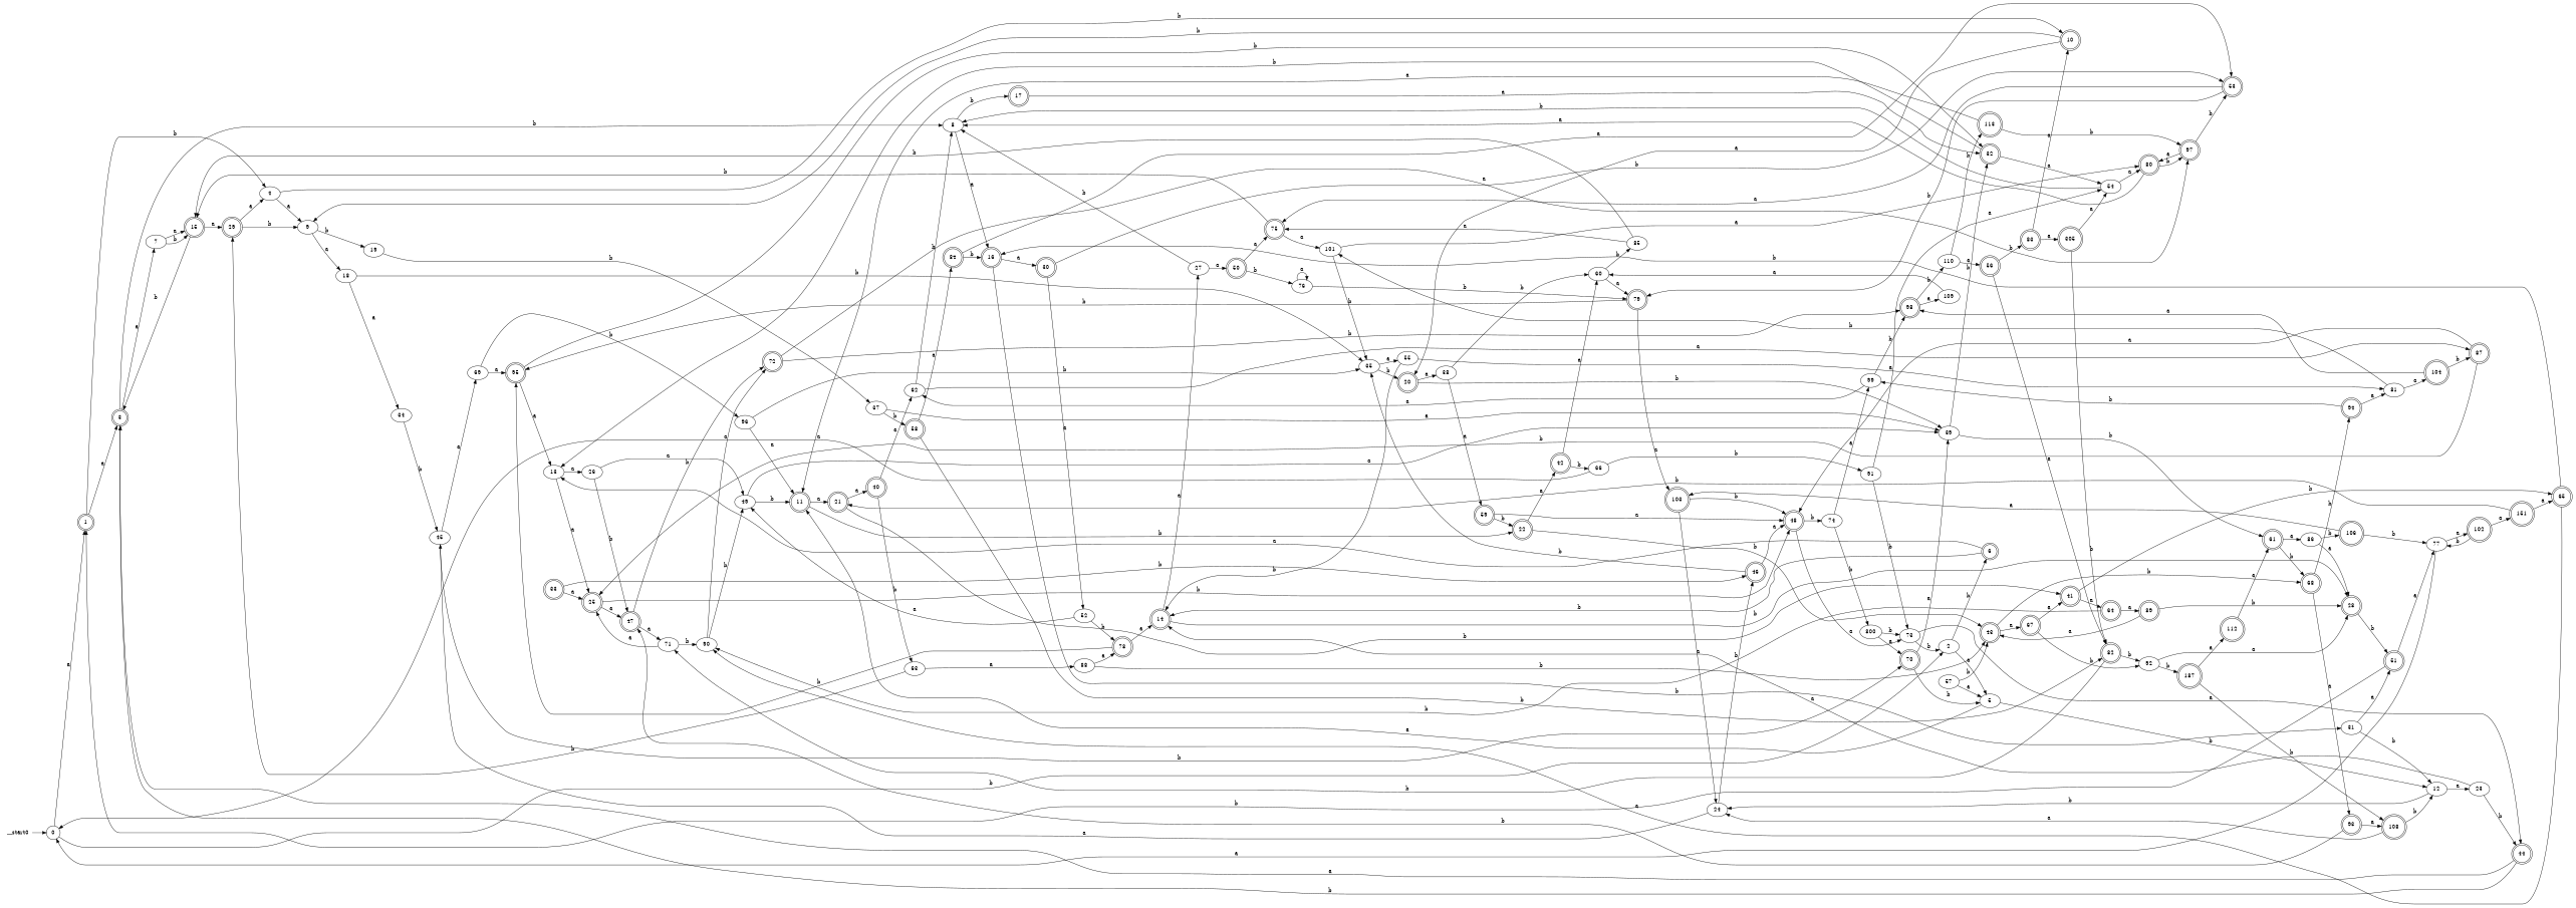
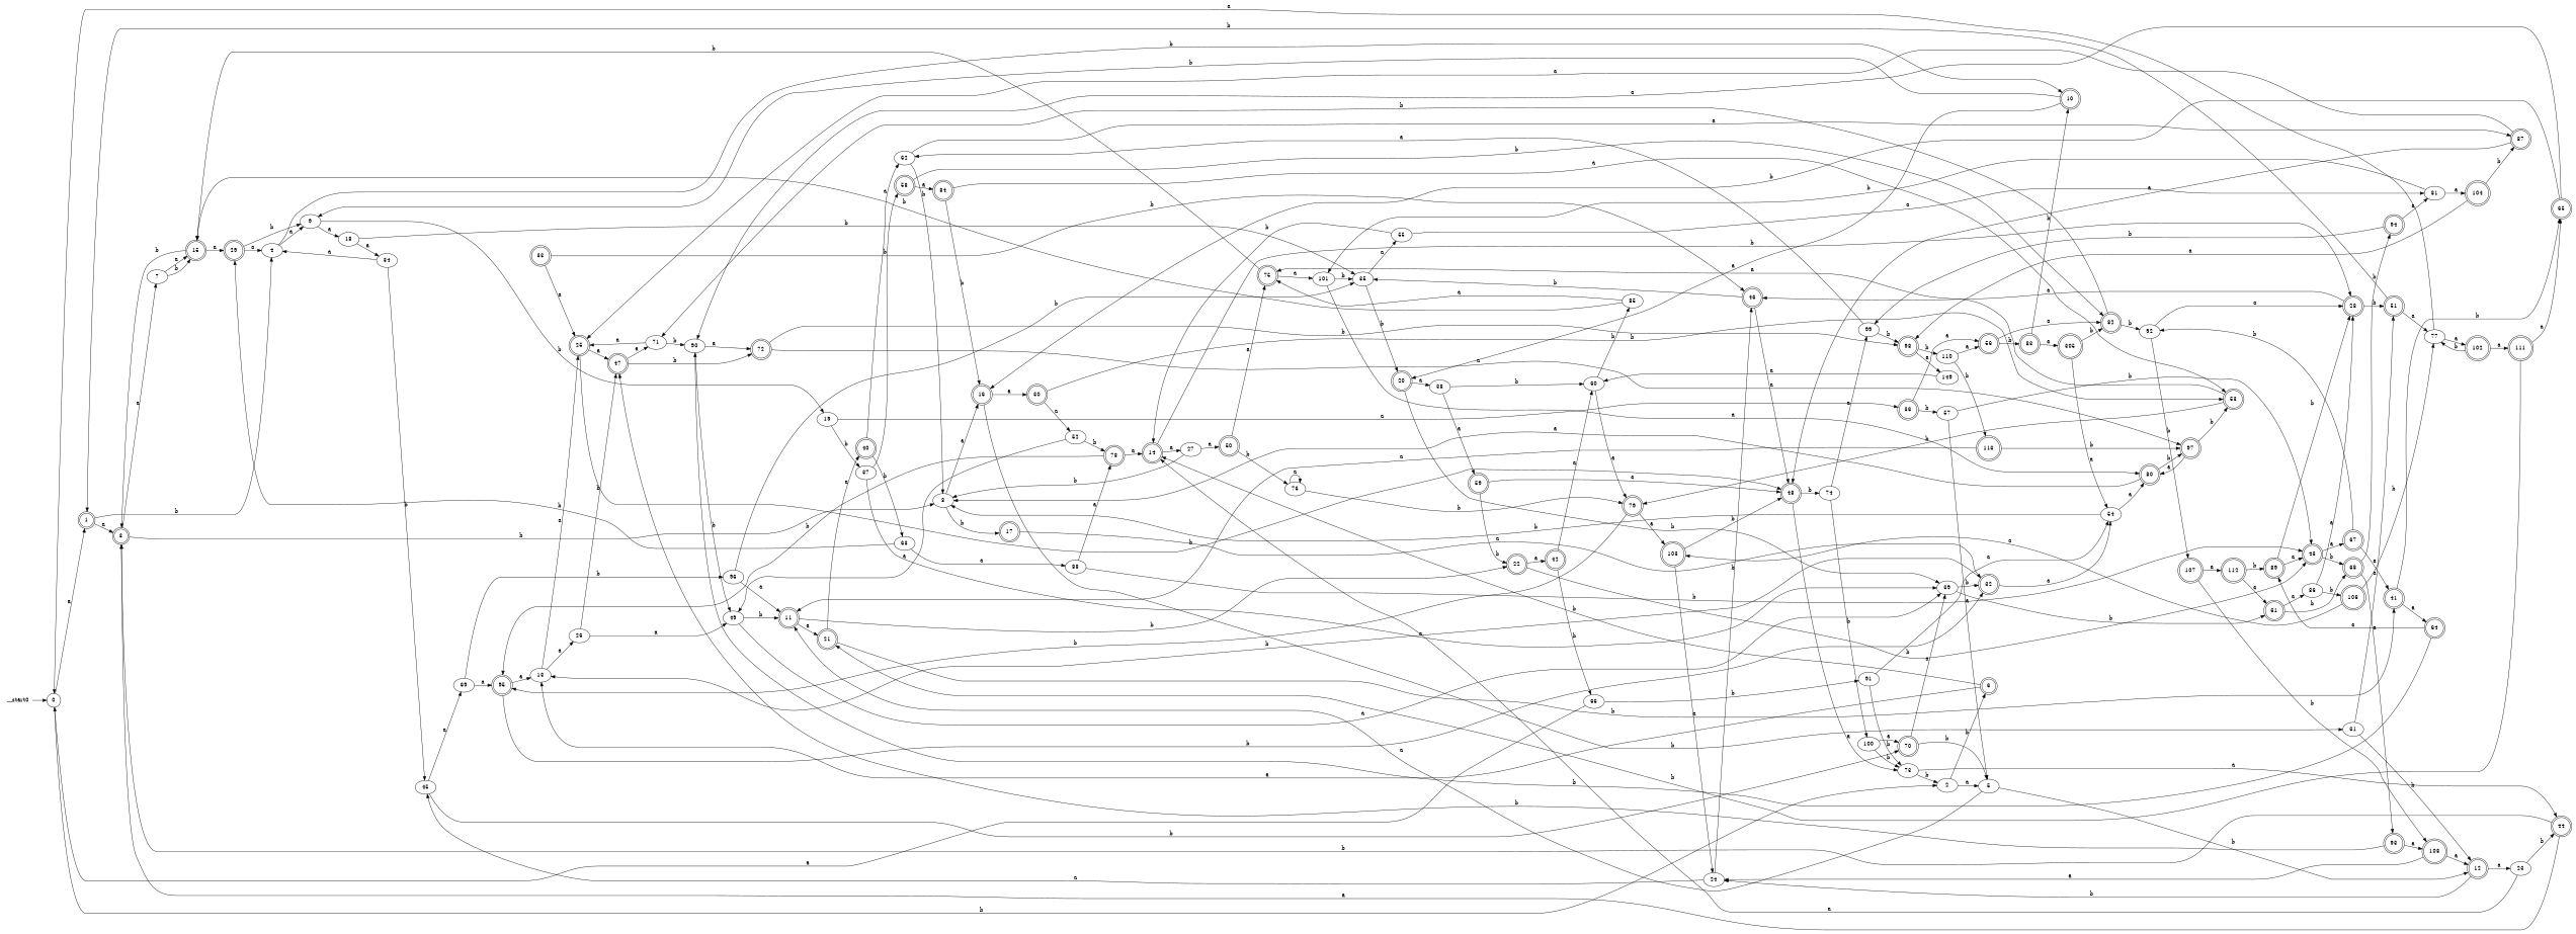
  digraph {
    rankdir=LR
    node [shape=doublecircle]
    __start0 [shape=none]
    0 [shape=circle]
    1
    2 [shape=""]
    3
    4 [shape=""]
    5 [shape=""]
    6
    7 [shape=""]
    8 [shape=""]
    9 [shape=""]
    10
    11
-   12 [shape=""]
+   12
    13 [shape=""]
    14
    15
    16
    17
    18 [shape=""]
    19 [shape=""]
    20
    21
    22
    23 [shape=""]
    24 [shape=""]
    25
    26 [shape=""]
    27 [shape=""]
    28
    29
    30
    31 [shape=""]
    32
    34 [shape=""]
    35 [shape=""]
+   36
    37 [shape=""]
    38 [shape=""]
    39 [shape=""]
    40
    41
    42
    43
    44
    45 [shape=""]
    46
    47
    48
    49 [shape=""]
    50
    51
    52 [shape=""]
    53
    54 [shape=""]
    33
    55 [shape=""]
    56
    57 [shape=""]
    58
    59
    60 [shape=""]
    61
    62 [shape=""]
    63 [shape=""]
    64
    65
    66 [shape=""]
    67
    68
    69 [shape=""]
    70
    71 [shape=""]
    72
    73 [shape=""]
    74 [shape=""]
    75
    76 [shape=""]
    77 [shape=""]
    78
    79
    80
    81 [shape=""]
    82
    83
    84
    85 [shape=""]
    86 [shape=""]
    87
    88 [shape=""]
    89
    90 [shape=""]
    91 [shape=""]
    92 [shape=""]
    93
    94
    95
    96 [shape=""]
    97
    98
    99 [shape=""]
-   100 [label=800 shape=""]
+   100 [shape=""]
    101 [shape=""]
    102
    103
    104
    n107 [label=305]
    106
-   107 [label=187]
+   107
    108
-   109 [shape=""]
+   109 [label=149 shape=""]
    110 [shape=""]
-   111 [label=151]
+   111
    112
    113
    __start0 -> 0
    0 -> 1 [label=a]
    0 -> 2 [label=b]
    1 -> 3 [label=a]
    1 -> 4 [label=b]
    2 -> 5 [label=a]
    2 -> 6 [label=b]
    3 -> 7 [label=a]
    3 -> 8 [label=b]
    4 -> 9 [label=a]
    4 -> 10 [label=b]
    5 -> 11 [label=a]
    5 -> 12 [label=b]
    6 -> 13 [label=a]
    6 -> 14 [label=b]
    7 -> 15 [label=a]
    7 -> 15 [label=b]
    8 -> 16 [label=a]
    8 -> 17 [label=b]
    9 -> 18 [label=a]
    9 -> 19 [label=b]
    10 -> 9 [label=b]
    10 -> 20 [label=a]
    11 -> 21 [label=a]
    11 -> 22 [label=b]
    12 -> 23 [label=a]
    12 -> 24 [label=b]
    13 -> 25 [label=a]
    13 -> 26 [label=a]
    14 -> 27 [label=a]
    14 -> 28 [label=b]
    15 -> 3 [label=b]
    15 -> 29 [label=a]
    16 -> 30 [label=a]
    16 -> 31 [label=b]
    17 -> 32 [label=a]
    18 -> 34 [label=a]
    18 -> 35 [label=b]
+   19 -> 36 [label=a]
    19 -> 37 [label=b]
    20 -> 38 [label=a]
    20 -> 39 [label=b]
    21 -> 40 [label=a]
    21 -> 41 [label=b]
    22 -> 42 [label=a]
    22 -> 43 [label=b]
    23 -> 14 [label=a]
    23 -> 44 [label=b]
    24 -> 45 [label=a]
    24 -> 46 [label=b]
    25 -> 47 [label=a]
    25 -> 48 [label=b]
    26 -> 47 [label=b]
    26 -> 49 [label=a]
    27 -> 8 [label=b]
    27 -> 50 [label=a]
+   28 -> 46 [label=a]
    28 -> 51 [label=b]
    29 -> 4 [label=a]
    29 -> 9 [label=b]
    30 -> 52 [label=a]
    30 -> 53 [label=b]
    31 -> 12 [label=b]
    31 -> 51 [label=a]
    32 -> 13 [label=b]
    32 -> 54 [label=a]
+   34 -> 4 [label=a]
    34 -> 45 [label=b]
    35 -> 20 [label=b]
    35 -> 55 [label=a]
+   36 -> 56 [label=a]
+   36 -> 57 [label=b]
    37 -> 39 [label=a]
    37 -> 58 [label=b]
    38 -> 59 [label=a]
    38 -> 60 [label=b]
    39 -> 32 [label=b]
    39 -> 61 [label=b]
    40 -> 62 [label=a]
    40 -> 63 [label=b]
    41 -> 64 [label=a]
    41 -> 65 [label=b]
    42 -> 60 [label=a]
    42 -> 66 [label=b]
    43 -> 67 [label=a]
    43 -> 68 [label=b]
    44 -> 3 [label=a]
    44 -> 3 [label=b]
    45 -> 69 [label=a]
    45 -> 70 [label=b]
    46 -> 35 [label=b]
    46 -> 48 [label=a]
    47 -> 71 [label=a]
    47 -> 72 [label=b]
    48 -> 73 [label=a]
    48 -> 74 [label=b]
    49 -> 11 [label=b]
    49 -> 39 [label=a]
    50 -> 75 [label=a]
    50 -> 76 [label=b]
    51 -> 1 [label=b]
    51 -> 77 [label=a]
    52 -> 49 [label=a]
    52 -> 78 [label=b]
    53 -> 75 [label=a]
    53 -> 79 [label=b]
    54 -> 8 [label=b]
    54 -> 80 [label=a]
    33 -> 25 [label=a]
    33 -> 46 [label=b]
    55 -> 14 [label=b]
    55 -> 81 [label=a]
    56 -> 82 [label=a]
    56 -> 83 [label=b]
    57 -> 5 [label=a]
    57 -> 43 [label=b]
    58 -> 82 [label=b]
    58 -> 84 [label=a]
    59 -> 22 [label=b]
    59 -> 48 [label=a]
    60 -> 79 [label=a]
    60 -> 85 [label=b]
    61 -> 68 [label=b]
    61 -> 86 [label=a]
    62 -> 8 [label=b]
    62 -> 87 [label=a]
    63 -> 29 [label=b]
    63 -> 88 [label=a]
    64 -> 89 [label=a]
    64 -> 90 [label=b]
    65 -> 16 [label=b]
    65 -> 90 [label=a]
    66 -> 0 [label=a]
    66 -> 91 [label=b]
    67 -> 41 [label=a]
    67 -> 92 [label=b]
    68 -> 93 [label=a]
    68 -> 94 [label=b]
    69 -> 95 [label=a]
    69 -> 96 [label=b]
    70 -> 5 [label=b]
    70 -> 39 [label=a]
    71 -> 25 [label=a]
    71 -> 90 [label=b]
    72 -> 97 [label=a]
    72 -> 98 [label=b]
    73 -> 2 [label=b]
    73 -> 44 [label=a]
    74 -> 99 [label=a]
    74 -> 100 [label=b]
    75 -> 15 [label=b]
    75 -> 101 [label=a]
    76 -> 76 [label=a]
    76 -> 79 [label=b]
    77 -> 0 [label=a]
    77 -> 102 [label=a]
    78 -> 14 [label=a]
    78 -> 95 [label=b]
    79 -> 95 [label=b]
    79 -> 103 [label=a]
    80 -> 8 [label=a]
    80 -> 97 [label=b]
    81 -> 101 [label=b]
    81 -> 104 [label=a]
    82 -> 71 [label=b]
    82 -> 92 [label=b]
-   83 -> 10 [label=a]
+   83 -> 10 [label=b]
    83 -> n107 [label=a]
    84 -> 16 [label=b]
    84 -> 53 [label=a]
    85 -> 15 [label=b]
    85 -> 75 [label=a]
    86 -> 28 [label=a]
    86 -> 106 [label=b]
-   87 -> 25 [label=b]
+   87 -> 25 [label=a]
    87 -> 48 [label=a]
    88 -> 43 [label=b]
    88 -> 78 [label=a]
    89 -> 28 [label=b]
    89 -> 43 [label=a]
    90 -> 49 [label=b]
    90 -> 72 [label=a]
    91 -> 54 [label=a]
    91 -> 73 [label=b]
    92 -> 28 [label=a]
    92 -> 107 [label=b]
    93 -> 47 [label=b]
    93 -> 108 [label=a]
    94 -> 81 [label=a]
    94 -> 99 [label=b]
    95 -> 13 [label=a]
    95 -> 32 [label=b]
    96 -> 11 [label=a]
    96 -> 35 [label=b]
    97 -> 53 [label=b]
    97 -> 80 [label=a]
    98 -> 109 [label=a]
    98 -> 110 [label=b]
    99 -> 62 [label=a]
    99 -> 98 [label=b]
    100 -> 70 [label=a]
    100 -> 73 [label=b]
    101 -> 35 [label=b]
    101 -> 80 [label=a]
    102 -> 77 [label=b]
    102 -> 111 [label=a]
    103 -> 24 [label=a]
    103 -> 48 [label=b]
    104 -> 87 [label=b]
    104 -> 98 [label=a]
    n107 -> 54 [label=a]
    n107 -> 82 [label=b]
    106 -> 77 [label=b]
    106 -> 103 [label=a]
    107 -> 108 [label=b]
    107 -> 112 [label=a]
-   108 -> 12 [label=b]
+   108 -> 12 [label=a]
    108 -> 24 [label=a]
    109 -> 60 [label=a]
    110 -> 56 [label=a]
    110 -> 113 [label=b]
    111 -> 21 [label=b]
    111 -> 65 [label=a]
    112 -> 61 [label=a]
+   112 -> 89 [label=b]
    113 -> 11 [label=a]
    113 -> 97 [label=b]
  }
